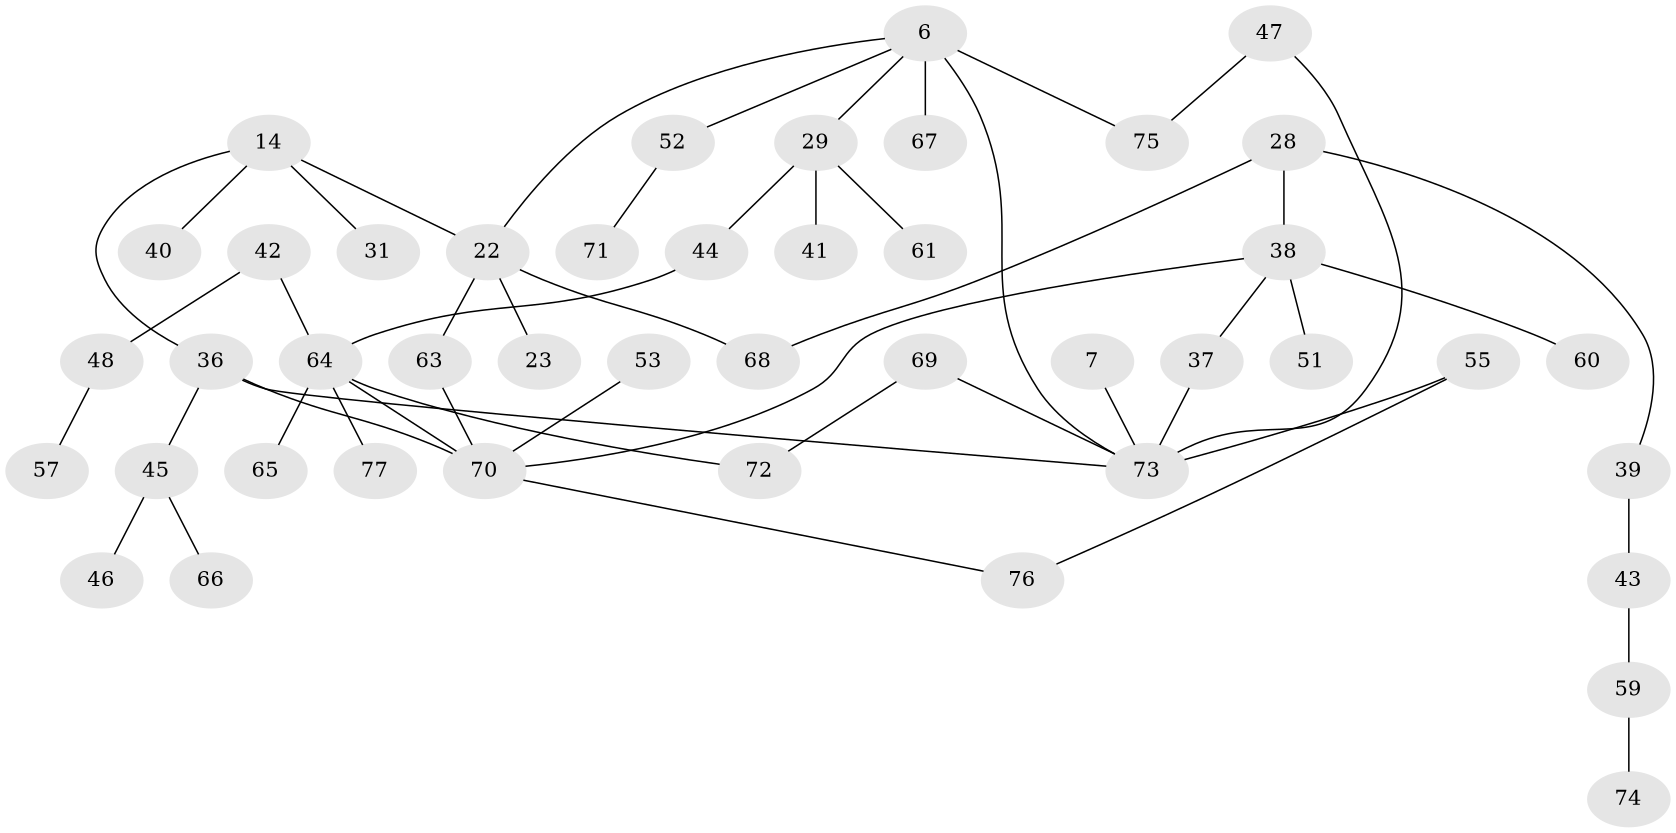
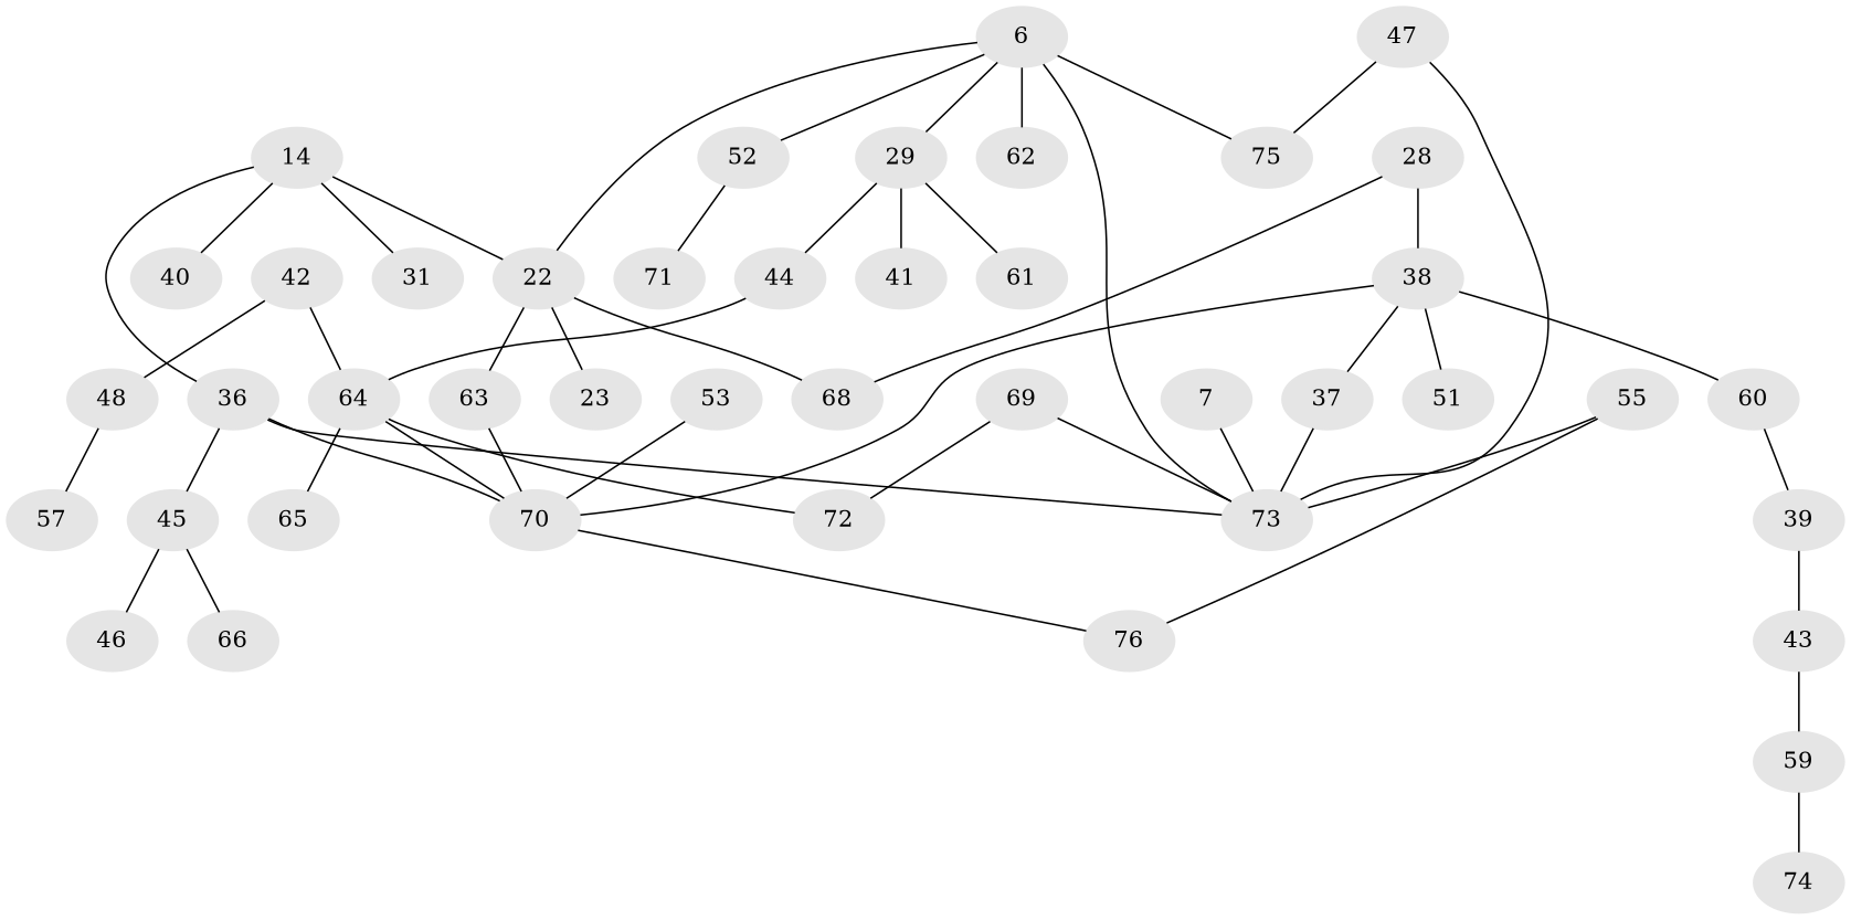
  graph {
    node [color=gray90 style=filled]
    6 [super="+3"]
    22 [super="+16"]
    29 [super="+9"]
    52
-   62 [label=67]
+   62
    73 [super="+32+58+48"]
    75 [super="+5"]
    23
    63 [super="+18"]
    68 [super="+67"]
    41
    44
    61
    71
    7
    14
    31
    36 [super="+12"]
    40
    70 [super="+33+17"]
    45
    28 [super="+8"]
    n23 [label=38 super="+25"]
    39
    76
    37 [super="+21"]
    51
    60
    43
    64 [super="+30+35"]
    46
    66
    59
    n34 [label=48]
    42
    57
    65
    72
-   77
    74
    47
    53
    55
    69
    6 -- 22
    6 -- 29
    6 -- 52
    6 -- 62
    6 -- 73 [weight=2]
    6 -- 75
    22 -- 23
    22 -- 63
    22 -- 68
    29 -- 41
    29 -- 44
    29 -- 61
    52 -- 71
    63 -- 70 [weight=3]
    44 -- 64
    7 -- 73
    14 -- 22
    14 -- 31
    14 -- 36
    14 -- 40
    36 -- 73
    36 -- 70
    36 -- 45
    70 -- 76
    45 -- 46
    45 -- 66
    28 -- 68
    28 -- n23
-   28 -- 39
+   60 -- 39
    n23 -- 70
    n23 -- 37
    n23 -- 51
    n23 -- 60
    39 -- 43
    37 -- 73 [weight=3]
    43 -- 59
    64 -- 70
    64 -- 65
    64 -- 72
-   64 -- 77
    59 -- 74
    n34 -- 57
    42 -- 64
    42 -- n34
    47 -- 73
    47 -- 75
    53 -- 70
    55 -- 73
    55 -- 76
    69 -- 73
    69 -- 72
  }
